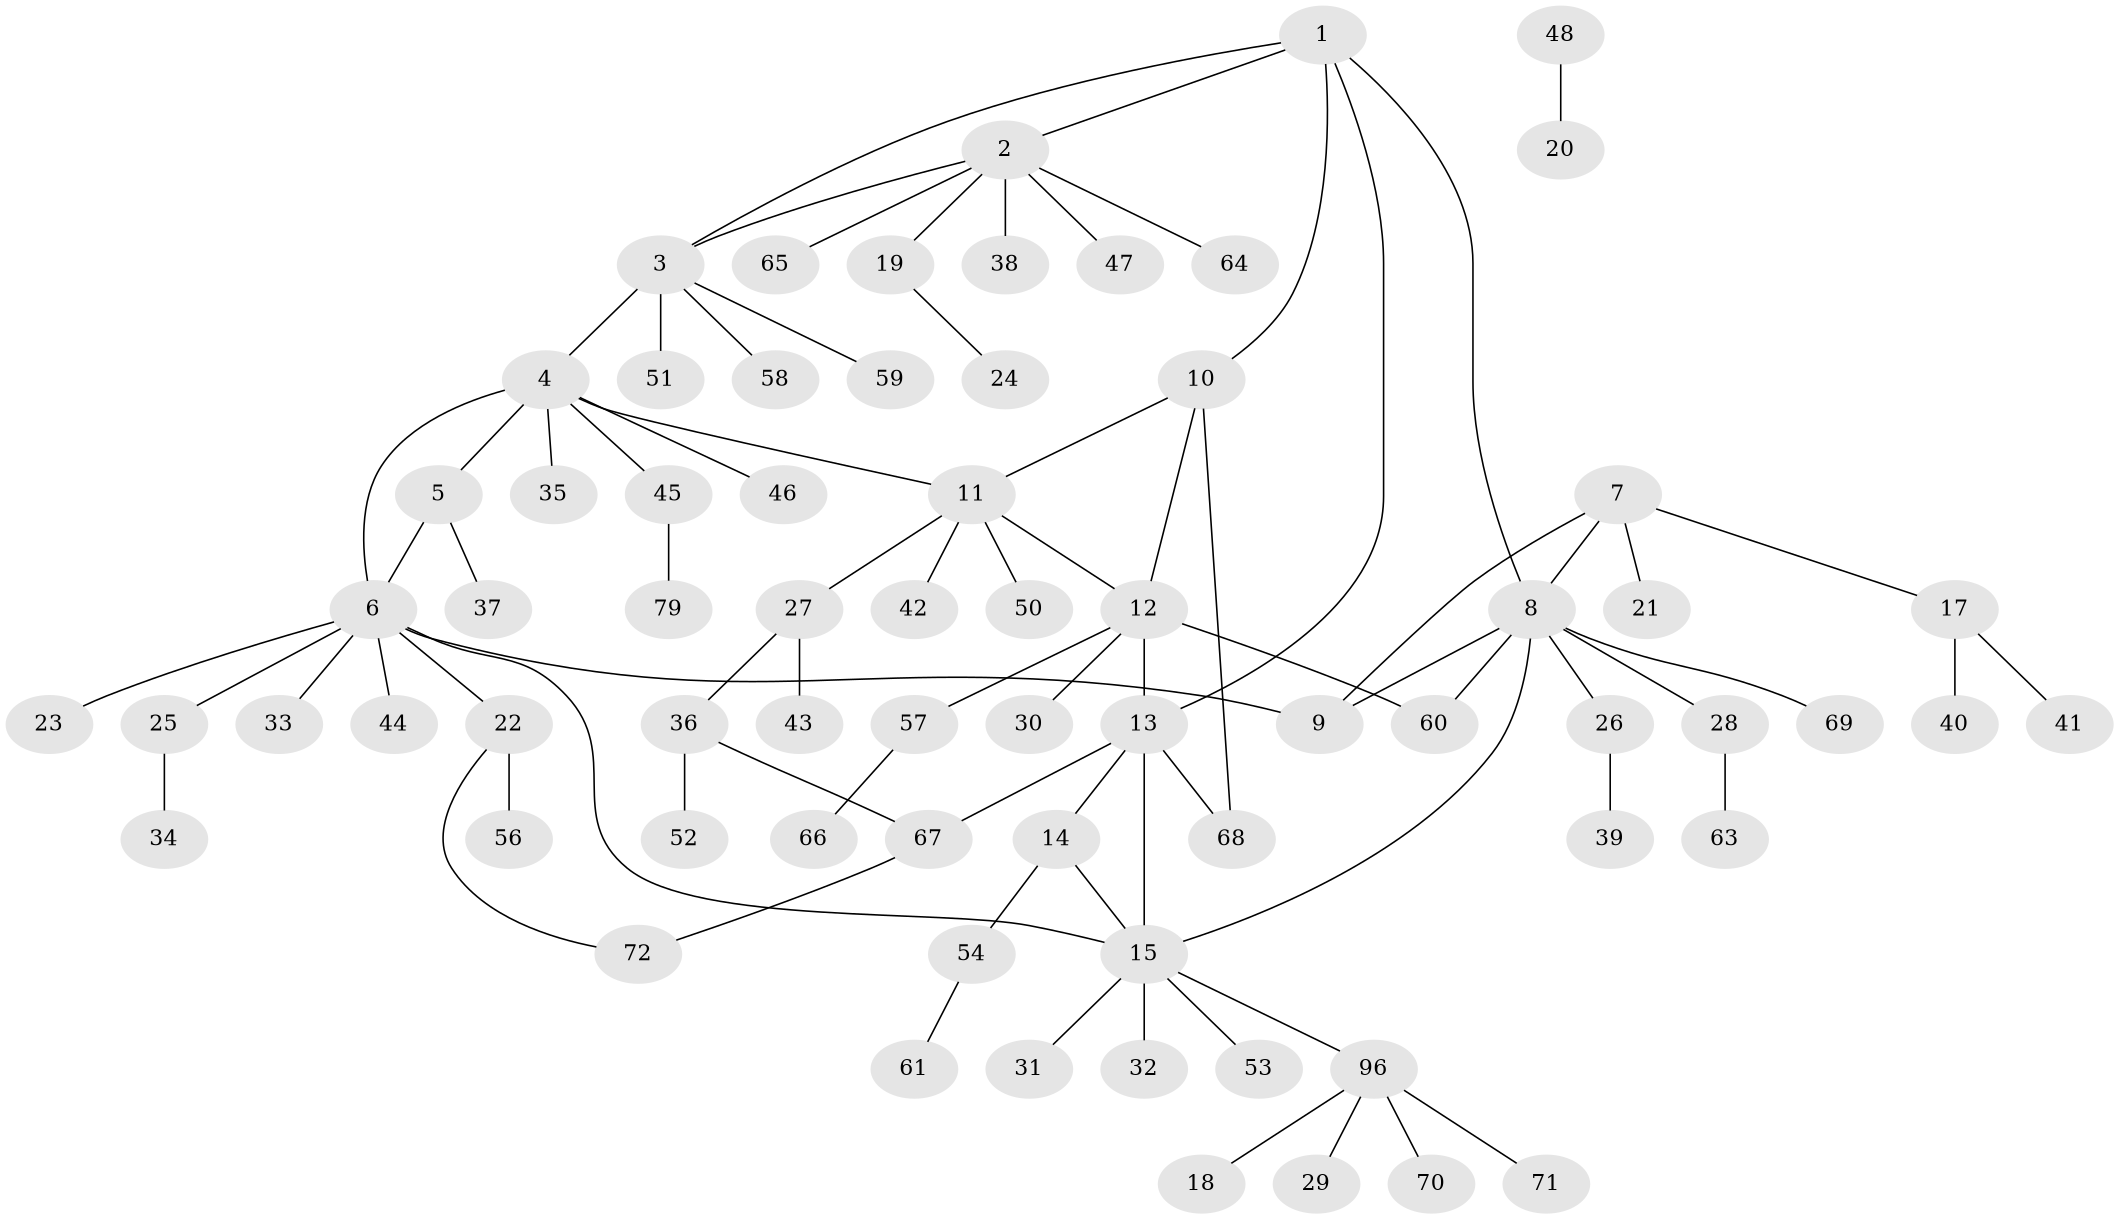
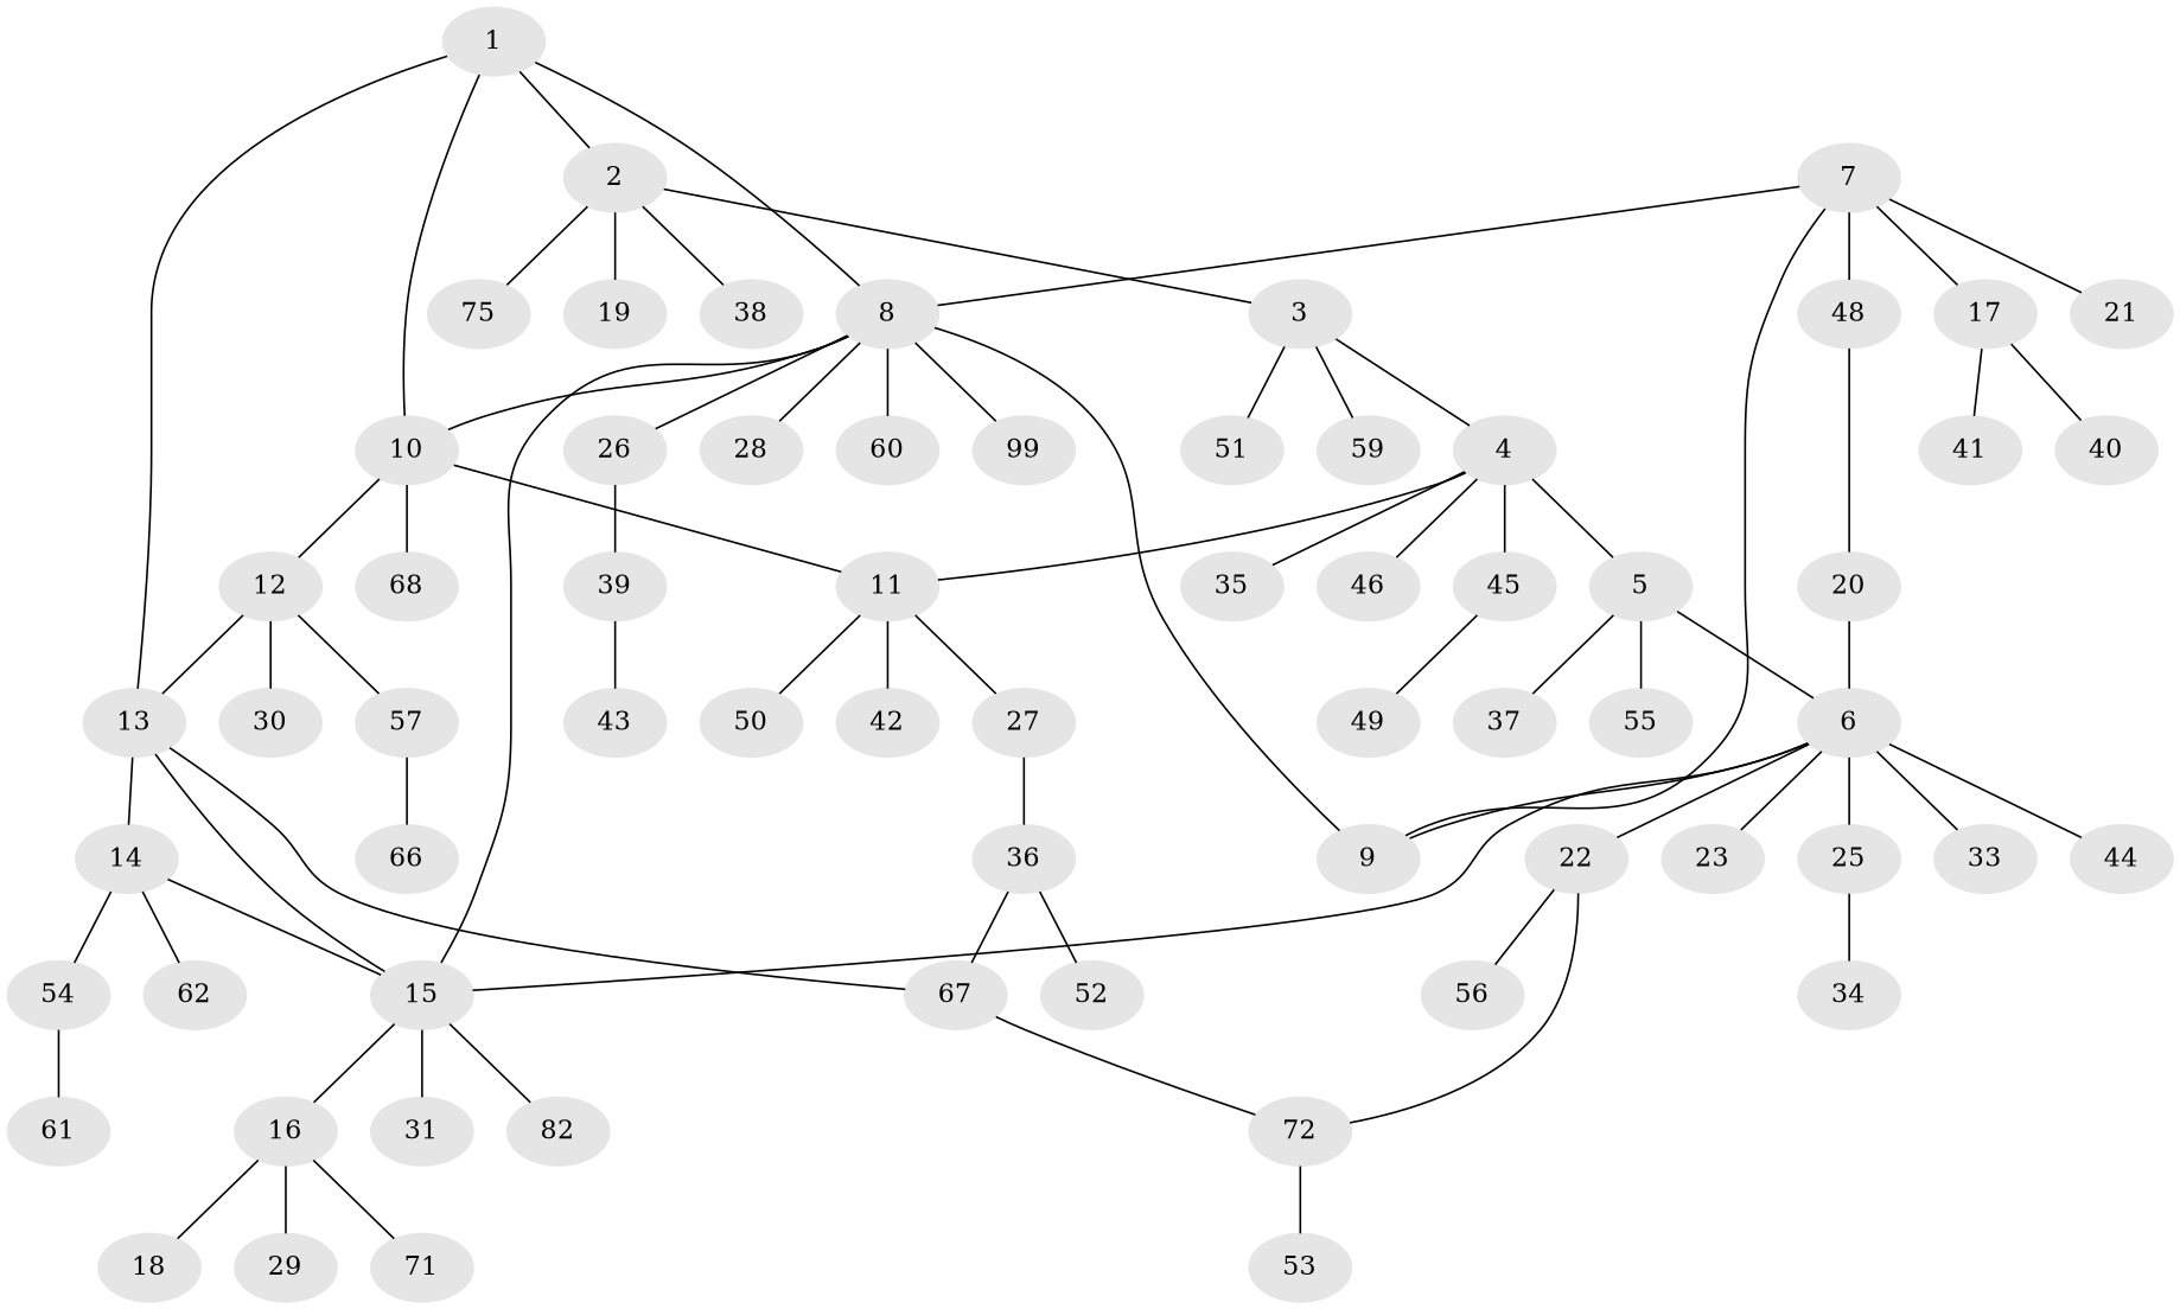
  graph {
    node [color=gray90 style=filled]
    1
    2
    3
    8
    10
    13
    19
    38
-   47
-   64
-   65
+   65 [label=75]
    4
    51
-   58
    59
    9
    15
    26
    28
    60
-   69
+   69 [label=99]
    11
    12
    68
    14
    67
-   24
    5
    6
    35
    45
    46
    37
+   55
    22
    23
    25
    33
    44
    27
    42
    50
-   49 [label=79]
-   16 [label=96]
+   49
+   16
    31
-   32
+   32 [label=82]
    53
    56
    72
    34
    7
    17
    21
    48
    40
    41
    20
    39
-   63
    30
    57
    36
    43
    66
    54
+   62
    61
    18
    29
-   70
    71
    52
    1 -- 2
-   1 -- 3
    1 -- 8
    1 -- 10
    1 -- 13
    2 -- 3
    2 -- 19
    2 -- 38
-   2 -- 47
-   2 -- 64
    2 -- 65
    3 -- 4
    3 -- 51
-   3 -- 58
    3 -- 59
+   8 -- 10
    8 -- 9
    8 -- 15
    8 -- 26
    8 -- 28
    8 -- 60
    8 -- 69
    10 -- 11
    10 -- 12
    10 -- 68
    13 -- 15
-   13 -- 68
    13 -- 14
    13 -- 67
-   19 -- 24
    4 -- 11
    4 -- 5
-   4 -- 6
+   20 -- 6
    4 -- 35
    4 -- 45
    4 -- 46
    15 -- 16
    15 -- 31
    15 -- 32
-   15 -- 53
+   72 -- 53
    26 -- 39
-   28 -- 63
-   11 -- 12
    11 -- 27
    11 -- 42
    11 -- 50
    12 -- 13
-   12 -- 60
    12 -- 30
    12 -- 57
    14 -- 15
    14 -- 54
+   14 -- 62
    67 -- 72
    5 -- 6
    5 -- 37
+   5 -- 55
    6 -- 9
    6 -- 15
    6 -- 22
    6 -- 23
    6 -- 25
    6 -- 33
    6 -- 44
    45 -- 49
    22 -- 56
    22 -- 72
    25 -- 34
    27 -- 36
-   27 -- 43
+   39 -- 43
    16 -- 18
    16 -- 29
-   16 -- 70
    16 -- 71
    7 -- 8
    7 -- 9
    7 -- 17
    7 -- 21
+   7 -- 48
    17 -- 40
    17 -- 41
    48 -- 20
    57 -- 66
    36 -- 67
    36 -- 52
    54 -- 61
  }
